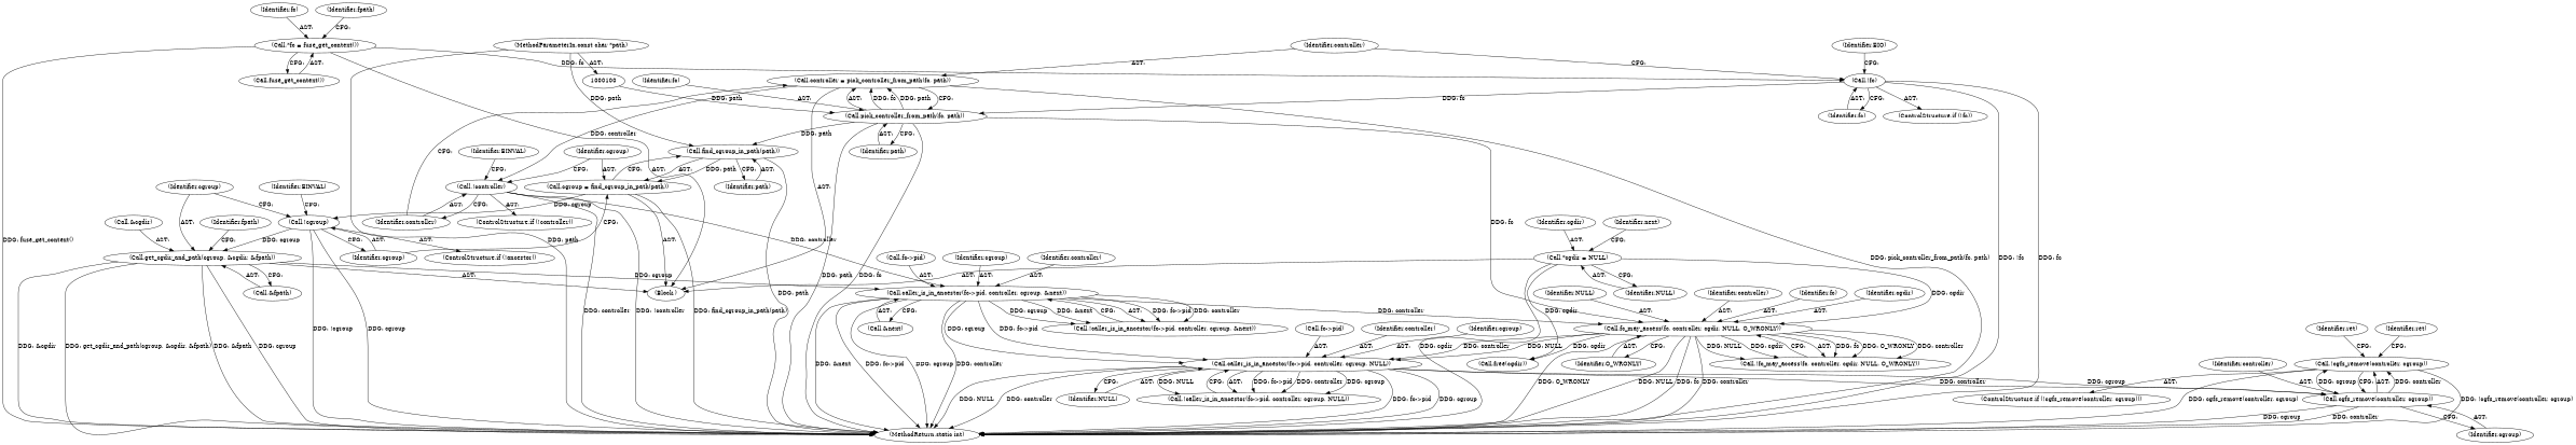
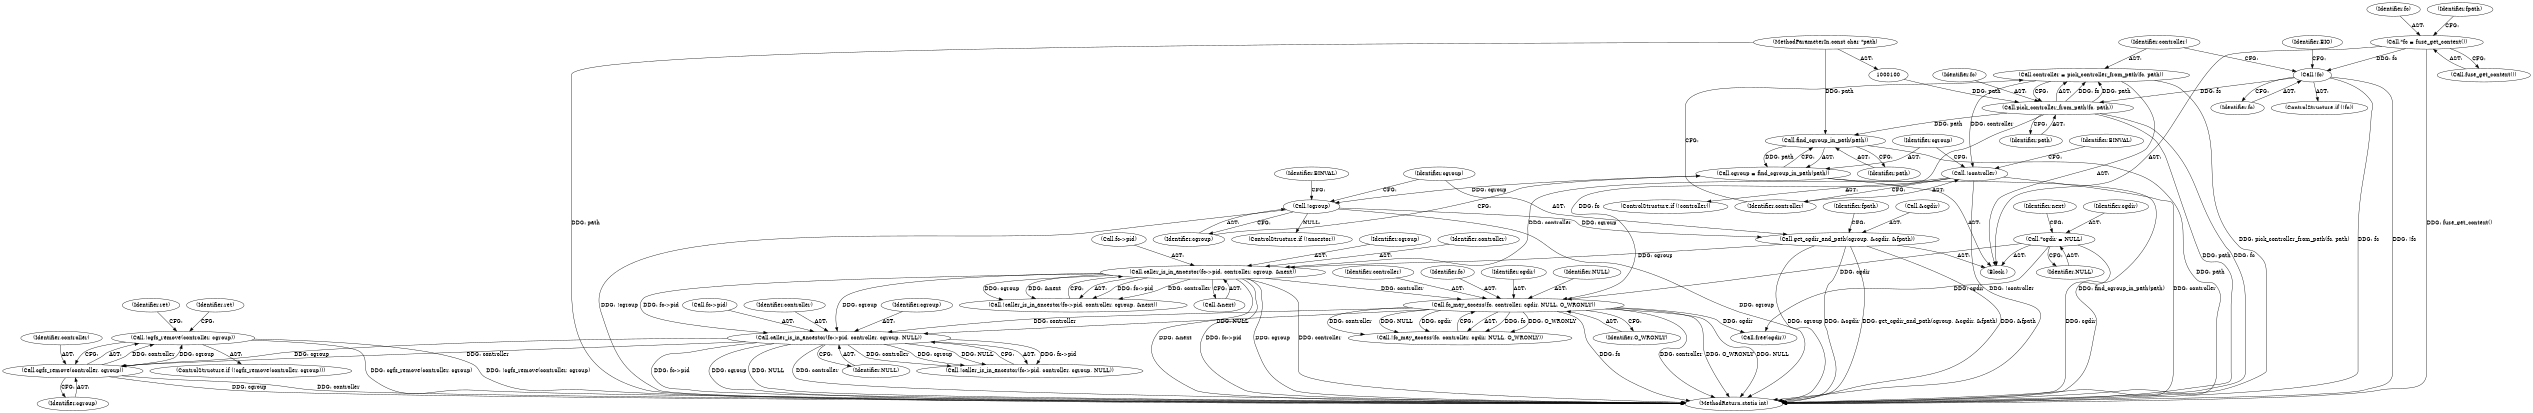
  digraph {
    n1 [label="(Call,!cgfs_remove(controller, cgroup))"]
    n2 [label="(Call,cgfs_remove(controller, cgroup))"]
    n3 [label="(MethodReturn,static int)"]
    n4 [label="(ControlStructure,if (!cgfs_remove(controller, cgroup)))"]
    n5 [label="(Identifier,cgroup)"]
    n6 [label="(Call,caller_is_in_ancestor(fc->pid, controller, cgroup, NULL))"]
    n7 [label="(Identifier,NULL)"]
    n8 [label="(Call,!caller_is_in_ancestor(fc->pid, controller, cgroup, NULL))"]
    n9 [label="(Call,caller_is_in_ancestor(fc->pid, controller, cgroup, &next))"]
    n10 [label="(Call,fc_may_access(fc, controller, cgdir, NULL, O_WRONLY))"]
    n11 [label="(Call,!caller_is_in_ancestor(fc->pid, controller, cgroup, &next))"]
    n12 [label="(Call,&next)"]
    n13 [label="(Call,!fc_may_access(fc, controller, cgdir, NULL, O_WRONLY))"]
    n14 [label="(Call,free(cgdir))"]
    n15 [label="(Identifier,O_WRONLY)"]
    n16 [label="(Call,!controller)"]
    n17 [label="(Identifier,controller)"]
    n18 [label="(ControlStructure,if (!controller))"]
    n19 [label="(Call,controller = pick_controller_from_path(fc, path))"]
    n20 [label="(Call,pick_controller_from_path(fc, path))"]
    n21 [label="(Block,)"]
    n22 [label="(Call,find_cgroup_in_path(path))"]
    n23 [label="(Identifier,path)"]
    n24 [label="(Call,cgroup = find_cgroup_in_path(path))"]
    n25 [label="(Identifier,path)"]
    n26 [label="(Call,!fc)"]
    n27 [label="(Identifier,fc)"]
    n28 [label="(ControlStructure,if (!fc))"]
    n29 [label="(Call,*fc = fuse_get_context())"]
    n30 [label="(Call,fuse_get_context())"]
    n31 [label="(MethodParameterIn,const char *path)"]
    1000100
    n33 [label="(Call,get_cgdir_and_path(cgroup, &cgdir, &fpath))"]
-   n34 [label="(Call,&fpath)"]
    n35 [label="(Call,!cgroup)"]
    n36 [label="(Identifier,cgroup)"]
    n37 [label="(ControlStructure,if (!ancestor))"]
    n38 [label="(Call,*cgdir = NULL)"]
    n39 [label="(Identifier,NULL)"]
    n40 [label="(Identifier,controller)"]
    n41 [label="(Identifier,fpath)"]
    n42 [label="(Identifier,EINVAL)"]
    n43 [label="(Identifier,fc)"]
    n44 [label="(Identifier,cgroup)"]
    n45 [label="(Identifier,NULL)"]
    n46 [label="(Identifier,ret)"]
    n47 [label="(Identifier,next)"]
    n48 [label="(Identifier,controller)"]
    n49 [label="(Identifier,controller)"]
    n50 [label="(Identifier,cgroup)"]
    n51 [label="(Call,&cgdir)"]
    n52 [label="(Identifier,cgdir)"]
    n53 [label="(Identifier,fc)"]
    n54 [label="(Identifier,controller)"]
    n55 [label="(Identifier,ret)"]
    n56 [label="(Call,fc->pid)"]
    n57 [label="(Identifier,fc)"]
    n58 [label="(Identifier,cgdir)"]
    n59 [label="(Identifier,controller)"]
    n60 [label="(Call,fc->pid)"]
    n61 [label="(Identifier,EIO)"]
    n62 [label="(Identifier,EINVAL)"]
    n63 [label="(Identifier,cgroup)"]
    n64 [label="(Identifier,fpath)"]
    n65 [label="(Identifier,cgroup)"]
    n1 -> n2 [label="CFG: "]
    n1 -> n3 [label="DDG: cgfs_remove(controller, cgroup)"]
    n1 -> n3 [label="DDG: !cgfs_remove(controller, cgroup)"]
    n1 -> n4 [label="AST: "]
    n2 -> n1 [label="AST: "]
    n2 -> n1 [label="DDG: controller"]
    n2 -> n1 [label="DDG: cgroup"]
    n2 -> n3 [label="DDG: cgroup"]
    n2 -> n3 [label="DDG: controller"]
    n2 -> n5 [label="CFG: "]
    n5 -> n2 [label="AST: "]
    n6 -> n2 [label="DDG: controller"]
    n6 -> n2 [label="DDG: cgroup"]
    n6 -> n3 [label="DDG: NULL"]
    n6 -> n3 [label="DDG: controller"]
    n6 -> n3 [label="DDG: fc->pid"]
    n6 -> n3 [label="DDG: cgroup"]
    n6 -> n7 [label="CFG: "]
    n6 -> n8 [label="AST: "]
    n6 -> n8 [label="DDG: fc->pid"]
    n6 -> n8 [label="DDG: controller"]
    n6 -> n8 [label="DDG: cgroup"]
    n6 -> n8 [label="DDG: NULL"]
    n7 -> n6 [label="AST: "]
    n8 -> n6 [label="CFG: "]
    n9 -> n3 [label="DDG: &next"]
    n9 -> n3 [label="DDG: fc->pid"]
    n9 -> n3 [label="DDG: cgroup"]
    n9 -> n3 [label="DDG: controller"]
    n9 -> n6 [label="DDG: fc->pid"]
    n9 -> n6 [label="DDG: cgroup"]
    n9 -> n10 [label="DDG: controller"]
    n9 -> n11 [label="AST: "]
    n9 -> n11 [label="DDG: fc->pid"]
    n9 -> n11 [label="DDG: controller"]
    n9 -> n11 [label="DDG: cgroup"]
    n9 -> n11 [label="DDG: &next"]
    n9 -> n12 [label="CFG: "]
    n10 -> n3 [label="DDG: O_WRONLY"]
    n10 -> n3 [label="DDG: NULL"]
    n10 -> n3 [label="DDG: fc"]
    n10 -> n3 [label="DDG: controller"]
    n10 -> n6 [label="DDG: controller"]
    n10 -> n6 [label="DDG: NULL"]
    n10 -> n13 [label="AST: "]
    n10 -> n13 [label="DDG: fc"]
    n10 -> n13 [label="DDG: O_WRONLY"]
    n10 -> n13 [label="DDG: controller"]
    n10 -> n13 [label="DDG: NULL"]
    n10 -> n13 [label="DDG: cgdir"]
    n10 -> n14 [label="DDG: cgdir"]
    n10 -> n15 [label="CFG: "]
    n11 -> n9 [label="CFG: "]
    n12 -> n9 [label="AST: "]
    n13 -> n10 [label="CFG: "]
    n15 -> n10 [label="AST: "]
    n16 -> n3 [label="DDG: !controller"]
    n16 -> n3 [label="DDG: controller"]
    n16 -> n9 [label="DDG: controller"]
    n16 -> n17 [label="CFG: "]
    n16 -> n18 [label="AST: "]
    n17 -> n16 [label="AST: "]
    n17 -> n19 [label="CFG: "]
    n19 -> n3 [label="DDG: pick_controller_from_path(fc, path)"]
    n19 -> n16 [label="DDG: controller"]
    n19 -> n20 [label="CFG: "]
    n19 -> n21 [label="AST: "]
    n20 -> n3 [label="DDG: path"]
    n20 -> n3 [label="DDG: fc"]
    n20 -> n10 [label="DDG: fc"]
    n20 -> n19 [label="AST: "]
    n20 -> n19 [label="DDG: fc"]
    n20 -> n19 [label="DDG: path"]
    n20 -> n22 [label="DDG: path"]
    n20 -> n23 [label="CFG: "]
    n22 -> n3 [label="DDG: path"]
    n22 -> n24 [label="AST: "]
    n22 -> n24 [label="DDG: path"]
    n22 -> n25 [label="CFG: "]
    n23 -> n20 [label="AST: "]
    n24 -> n3 [label="DDG: find_cgroup_in_path(path)"]
    n24 -> n21 [label="AST: "]
    n24 -> n22 [label="CFG: "]
    n24 -> n35 [label="DDG: cgroup"]
    n25 -> n22 [label="AST: "]
    n26 -> n3 [label="DDG: !fc"]
    n26 -> n3 [label="DDG: fc"]
    n26 -> n20 [label="DDG: fc"]
    n26 -> n27 [label="CFG: "]
    n26 -> n28 [label="AST: "]
    n27 -> n26 [label="AST: "]
    n29 -> n3 [label="DDG: fuse_get_context()"]
    n29 -> n21 [label="AST: "]
    n29 -> n26 [label="DDG: fc"]
    n29 -> n30 [label="CFG: "]
    n30 -> n29 [label="AST: "]
    n31 -> n3 [label="DDG: path"]
    n31 -> n22 [label="DDG: path"]
    n31 -> 1000100 [label="AST: "]
    1000100 -> n20 [label="DDG: path"]
    n33 -> n3 [label="DDG: &cgdir"]
    n33 -> n3 [label="DDG: get_cgdir_and_path(cgroup, &cgdir, &fpath)"]
    n33 -> n3 [label="DDG: &fpath"]
    n33 -> n3 [label="DDG: cgroup"]
    n33 -> n9 [label="DDG: cgroup"]
    n33 -> n21 [label="AST: "]
-   n33 -> n34 [label="CFG: "]
-   n34 -> n33 [label="AST: "]
    n35 -> n3 [label="DDG: !cgroup"]
    n35 -> n3 [label="DDG: cgroup"]
    n35 -> n33 [label="DDG: cgroup"]
    n35 -> n36 [label="CFG: "]
-   n35 -> n37 [label="AST: "]
+   n35 -> n37 [label="NULL: "]
    n36 -> n24 [label="CFG: "]
    n36 -> n35 [label="AST: "]
    n38 -> n3 [label="DDG: cgdir"]
    n38 -> n10 [label="DDG: cgdir"]
    n38 -> n14 [label="DDG: cgdir"]
    n38 -> n21 [label="AST: "]
    n38 -> n39 [label="CFG: "]
    n39 -> n38 [label="AST: "]
    n40 -> n2 [label="AST: "]
    n41 -> n33 [label="CFG: "]
    n42 -> n16 [label="CFG: "]
    n43 -> n29 [label="AST: "]
    n44 -> n16 [label="CFG: "]
    n44 -> n24 [label="AST: "]
    n45 -> n10 [label="AST: "]
    n46 -> n1 [label="CFG: "]
    n47 -> n38 [label="CFG: "]
    n48 -> n9 [label="AST: "]
    n49 -> n19 [label="AST: "]
    n49 -> n26 [label="CFG: "]
    n50 -> n33 [label="AST: "]
    n50 -> n35 [label="CFG: "]
    n51 -> n33 [label="AST: "]
    n52 -> n38 [label="AST: "]
    n53 -> n20 [label="AST: "]
    n54 -> n10 [label="AST: "]
    n55 -> n1 [label="CFG: "]
    n56 -> n6 [label="AST: "]
    n57 -> n10 [label="AST: "]
    n58 -> n10 [label="AST: "]
    n59 -> n6 [label="AST: "]
    n60 -> n9 [label="AST: "]
    n61 -> n26 [label="CFG: "]
    n62 -> n35 [label="CFG: "]
    n63 -> n9 [label="AST: "]
    n64 -> n29 [label="CFG: "]
    n65 -> n6 [label="AST: "]
  }
